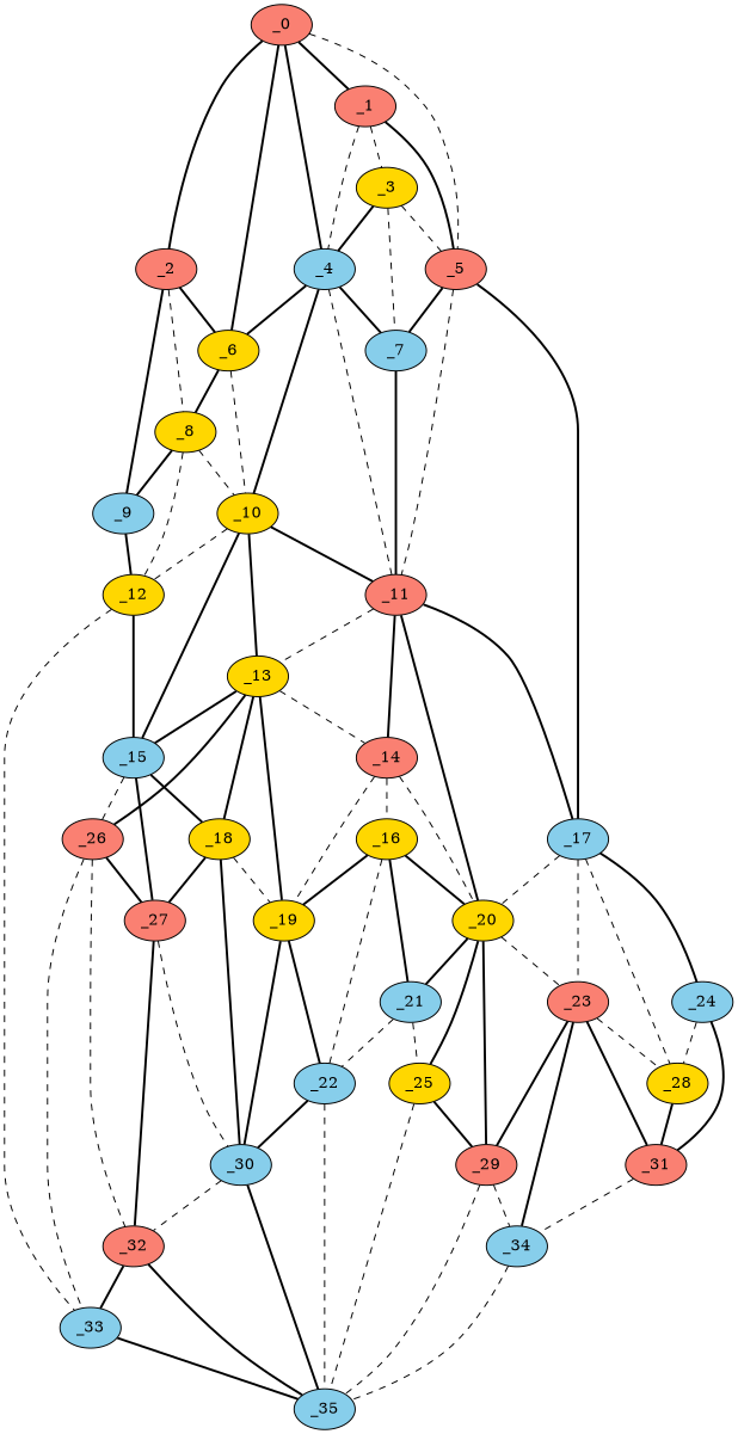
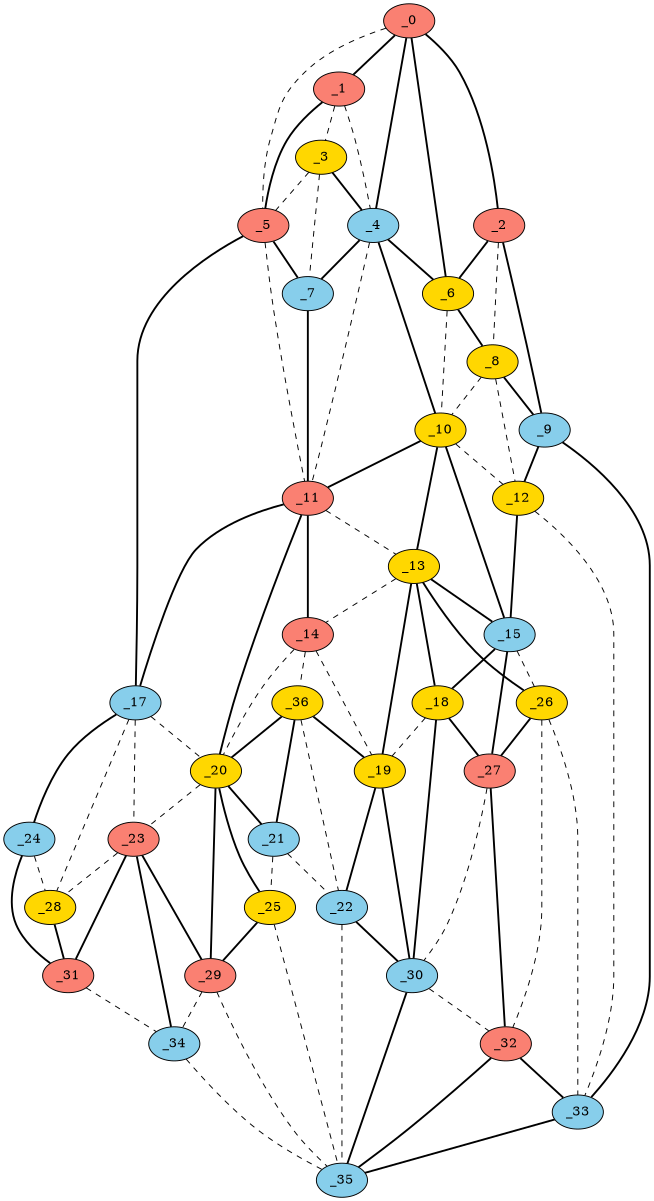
  graph {
    node [fillcolor=gold style=filled x=84 y=68]
    edge [style=bold valence=2]
    _0 [fillcolor=salmon x=13 y=66]
    _1 [fillcolor=salmon x=21 y=74]
    _2 [fillcolor=salmon x=27 y=15]
    _4 [fillcolor=skyblue x=29]
    _5 [fillcolor=salmon x=32 y=86]
    _6 [x=33 y=46]
    _3 [x=28 y=72]
    _8 [x=36 y=30]
    _9 [fillcolor=skyblue x=47 y=8]
    _7 [fillcolor=skyblue x=35 y=77]
    _10 [x=48 y=50]
    _11 [fillcolor=salmon x=48 y=76]
    _17 [fillcolor=skyblue x=82 y=108]
    _12 [x=61 y=16]
    _33 [fillcolor=skyblue x=104 y=16]
    _13 [x=67 y=51]
    _15 [fillcolor=skyblue x=73 y=41]
    _14 [fillcolor=salmon x=69 y=73]
    _20 [y=95]
    _23 [fillcolor=salmon x=93 y=98]
    _24 [fillcolor=skyblue x=93 y=110]
    _28 [x=95 y=106]
    _35 [fillcolor=skyblue x=109 y=69]
-   _26 [fillcolor=salmon x=95 y=28]
+   _26 [x=95 y=28]
    _18 [y=49]
    _19 [y=65]
    _27 [fillcolor=salmon x=95 y=43]
-   _16 [x=78 y=76]
+   _16 [x=78 y=76 label=_36]
    _21 [fillcolor=skyblue x=85 y=83]
    _25 [x=94 y=82]
    _29 [fillcolor=salmon x=99 y=91]
    _31 [fillcolor=salmon x=100 y=104]
    _34 [fillcolor=skyblue x=104 y=95]
    _32 [fillcolor=salmon x=101 y=36]
    _30 [fillcolor=skyblue x=100 y=64]
    _22 [fillcolor=skyblue x=93]
    _0 -- _1
    _0 -- _2 [valence=1]
    _0 -- _4
    _0 -- _5 [style=dashed valence=1]
    _0 -- _6
    _1 -- _4 [style=dashed]
    _1 -- _5
    _1 -- _3 [style=dashed]
    _2 -- _6 [valence=1]
    _2 -- _8 [style=dashed]
    _2 -- _9 [valence=1]
    _4 -- _6
    _4 -- _7
    _4 -- _10
    _4 -- _11 [style=dashed valence=1]
    _5 -- _7
    _5 -- _11 [style=dashed]
    _5 -- _17 [valence=1]
    _6 -- _8 [valence=1]
    _6 -- _10 [style=dashed valence=1]
    _3 -- _4
    _3 -- _5 [style=dashed]
    _3 -- _7 [style=dashed]
    _8 -- _9 [valence=1]
    _8 -- _10 [style=dashed valence=1]
    _8 -- _12 [style=dashed]
    _9 -- _12
+   _9 -- _33 [valence=1]
    _7 -- _11
    _10 -- _11 [valence=1]
    _10 -- _12 [style=dashed]
    _10 -- _13
    _10 -- _15
    _11 -- _17
    _11 -- _13 [style=dashed valence=1]
    _11 -- _14
    _11 -- _20 [valence=1]
    _17 -- _20 [style=dashed valence=1]
    _17 -- _23 [style=dashed]
    _17 -- _24 [valence=1]
    _17 -- _28 [style=dashed]
    _12 -- _33 [style=dashed]
    _12 -- _15 [valence=1]
    _33 -- _35 [valence=1]
    _13 -- _15
    _13 -- _14 [style=dashed]
    _13 -- _26 [valence=1]
    _13 -- _18
    _13 -- _19 [valence=1]
    _15 -- _26 [style=dashed]
    _15 -- _18 [valence=1]
    _15 -- _27
    _14 -- _20 [style=dashed valence=1]
    _14 -- _19 [style=dashed]
    _14 -- _16 [style=dashed]
    _20 -- _23 [style=dashed]
    _20 -- _21 [valence=1]
    _20 -- _25 [valence=1]
    _20 -- _29 [valence=1]
    _23 -- _28 [style=dashed valence=1]
    _23 -- _29
    _23 -- _31
    _23 -- _34 [valence=1]
    _24 -- _28 [style=dashed]
    _24 -- _31 [valence=1]
    _28 -- _31 [valence=1]
    _26 -- _33 [style=dashed]
    _26 -- _27
    _26 -- _32 [style=dashed]
    _18 -- _19 [style=dashed valence=1]
    _18 -- _27
    _18 -- _30 [valence=1]
    _19 -- _30
    _19 -- _22
    _27 -- _32 [valence=1]
    _27 -- _30 [style=dashed]
    _16 -- _20
    _16 -- _19
    _16 -- _21
    _16 -- _22 [style=dashed valence=1]
    _21 -- _25 [style=dashed]
    _21 -- _22 [style=dashed valence=1]
    _25 -- _35 [style=dashed]
    _25 -- _29
    _29 -- _35 [style=dashed]
    _29 -- _34 [style=dashed]
    _31 -- _34 [style=dashed valence=1]
    _34 -- _35 [style=dashed valence=1]
    _32 -- _33
    _32 -- _35
    _30 -- _35
    _30 -- _32 [style=dashed]
    _22 -- _35 [style=dashed valence=1]
    _22 -- _30 [valence=1]
  }
